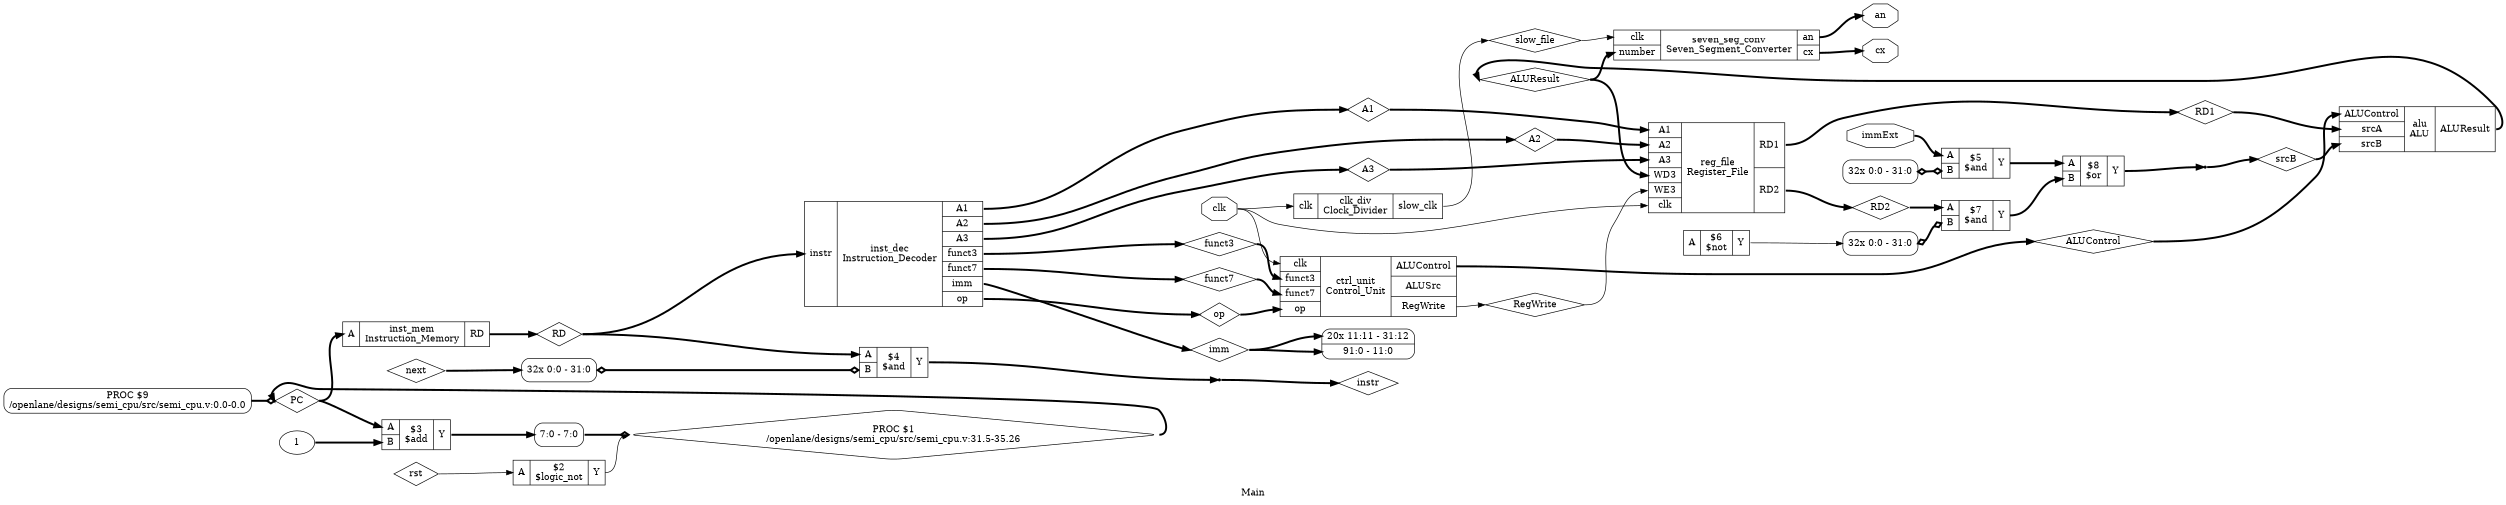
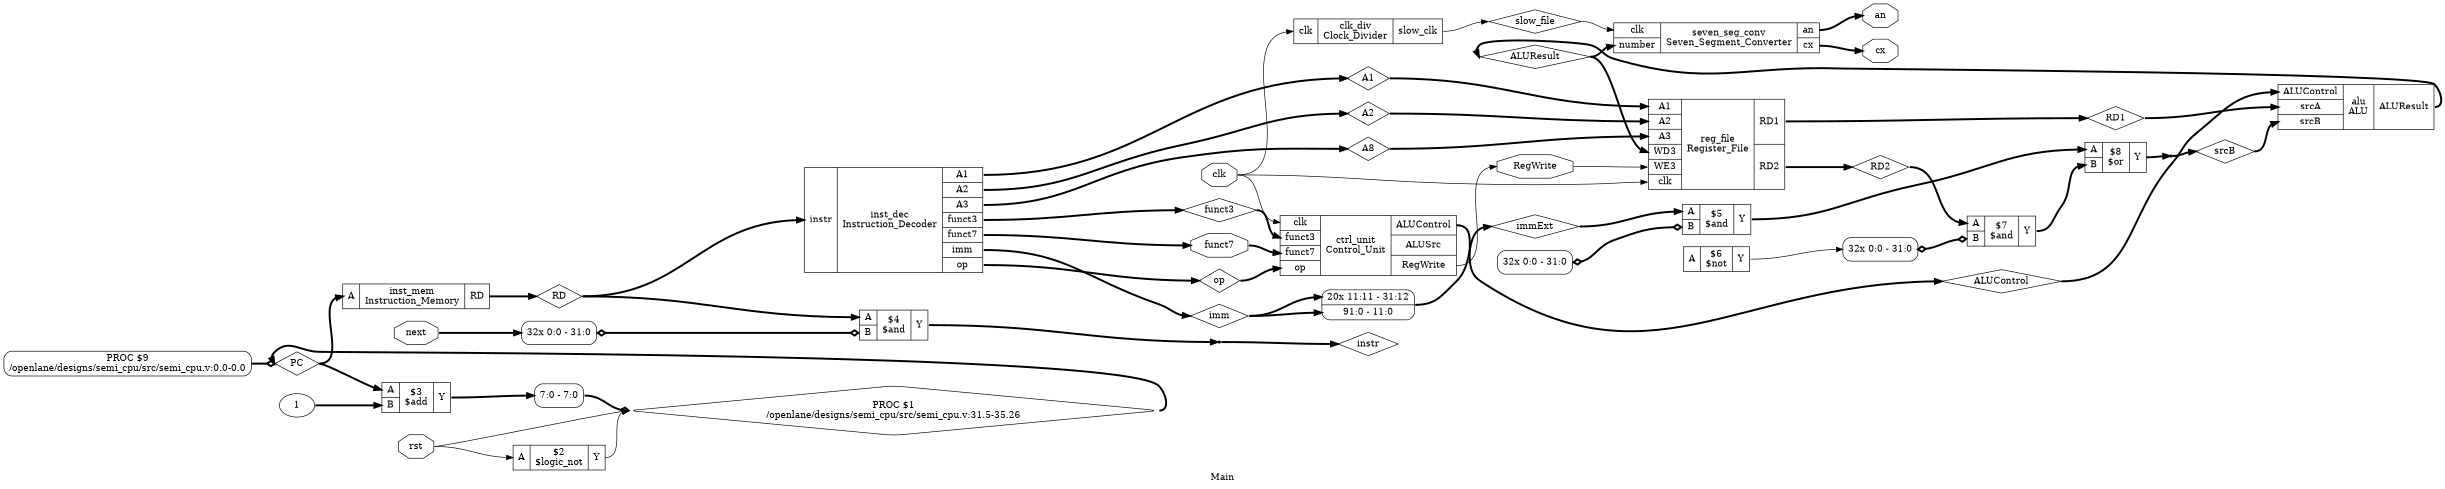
  digraph {
    label=Main
    rankdir=LR
    remincross=true
    node [color=black fontcolor=black shape=diamond]
    edge [color=black fontcolor=black headport=w tailport=e style="setlinewidth(3)"]
    n1 [label=slow_file]
    n2 [label="{{<p33> clk|<p34> number}|seven_seg_conv\nSeven_Segment_Converter|{<p30> an|<p29> cx}}" shape=record color="" fontcolor=""]
    n3 [label=cx shape=octagon]
    n4 [label=an shape=octagon]
    n5 [label=ALUResult]
    n6 [label="{{<p22> A1|<p21> A2|<p20> A3|<p37> WD3|<p38> WE3|<p33> clk}|reg_file\nRegister_File|{<p17> RD1|<p16> RD2}}" shape=record color="" fontcolor=""]
    n7 [label=RD2]
    n8 [label=RD1]
-   n9 [label=RegWrite]
+   n9 [label=RegWrite shape=octagon]
    n10 [label="{{<p42> A}|$6\n$not|{<p44> Y}}" shape=record color="" fontcolor=""]
    n11 [label="<s31> 32x 0:0 - 31:0 " shape=record style=rounded]
    n12 [label="<s31> 32x 0:0 - 31:0 " shape=record style=rounded]
    n13 [label="{{<p42> A|<p43> B}|$5\n$and|{<p44> Y}}" shape=record color="" fontcolor=""]
    n14 [label=ALUControl]
    n15 [label="{{<p14> ALUControl|<p40> srcA|<p15> srcB}|alu\nALU|{<p11> ALUResult}}" shape=record color="" fontcolor=""]
    n16 [label=srcB]
    n17 [label="{{<p42> A|<p43> B}|$7\n$and|{<p44> Y}}" shape=record color="" fontcolor=""]
    n18 [label="{{<p42> A|<p43> B}|$8\n$or|{<p44> Y}}" shape=record color="" fontcolor=""]
-   n19 [label=immExt shape=octagon]
+   n19 [label=immExt]
    n20 [label=imm]
    n21 [label="<s20> 20x 11:11 - 31:12 |<s0> 91:0 - 11:0 " shape=record style=rounded]
-   n22 [label=A3]
+   n22 [label=A8]
    n23 [label=A2]
    n24 [label=A1]
-   n25 [label=funct7]
+   n25 [label=funct7 shape=octagon]
    n26 [label="{{<p33> clk|<p24> funct3|<p23> funct7|<p25> op}|ctrl_unit\nControl_Unit|{<p14> ALUControl|<p13> ALUSrc|<p12> RegWrite}}" shape=record color="" fontcolor=""]
    n27 [label=funct3]
    n28 [label=op]
    n29 [label=instr]
    n30 [label=RD]
    n31 [label="{{<p26> instr}|inst_dec\nInstruction_Decoder|{<p22> A1|<p21> A2|<p20> A3|<p24> funct3|<p23> funct7|<p19> imm|<p25> op}}" shape=record color="" fontcolor=""]
    n32 [label="{{<p42> A|<p43> B}|$4\n$and|{<p44> Y}}" shape=record color="" fontcolor=""]
    x7 [shape=point color="" fontcolor=""]
    n34 [label=PC]
    n35 [label="{{<p42> A}|inst_mem\nInstruction_Memory|{<p27> RD}}" shape=record color="" fontcolor=""]
    n36 [label="{{<p42> A|<p43> B}|$3\n$add|{<p44> Y}}" shape=record color="" fontcolor=""]
    n37 [label="<s0> 7:0 - 7:0 " shape=record style=rounded]
    n38 [label="PROC $1\n/openlane/designs/semi_cpu/src/semi_cpu.v:31.5-35.26" style=rounded color="" fontcolor=""]
-   n39 [label=rst]
+   n39 [label=rst shape=octagon]
    n40 [label="{{<p42> A}|$2\n$logic_not|{<p44> Y}}" shape=record color="" fontcolor=""]
-   n41 [label=next]
+   n41 [label=next shape=octagon]
    n42 [label="<s31> 32x 0:0 - 31:0 " shape=record style=rounded]
    n43 [label=clk shape=octagon]
    n44 [label="{{<p33> clk}|clk_div\nClock_Divider|{<p10> slow_clk}}" shape=record color="" fontcolor=""]
    x9 [shape=point color="" fontcolor=""]
    n46 [label=1 color="" fontcolor="" shape=""]
    n47 [label="PROC $9\n/openlane/designs/semi_cpu/src/semi_cpu.v:0.0-0.0" shape=box style=rounded color="" fontcolor=""]
    n1 -> n2 [headport="p33:w" style=""]
    n2 -> n3 [tailport="p29:e"]
    n2 -> n4 [tailport="p30:e"]
    n5 -> n2 [headport="p34:w"]
    n5 -> n6 [headport="p37:w"]
    n6 -> n7 [tailport="p16:e"]
    n6 -> n8 [tailport="p17:e"]
    n7 -> n17 [headport="p42:w"]
    n8 -> n15 [headport="p40:w"]
    n9 -> n6 [headport="p38:w" style=""]
    n10 -> n11 [headport="s31:w" tailport="p44:e" style=""]
    n11 -> n17 [arrowhead=odiamond arrowtail=odiamond dir=both headport="p43:w"]
    n12 -> n13 [arrowhead=odiamond arrowtail=odiamond dir=both headport="p43:w"]
    n13 -> n18 [headport="p42:w" tailport="p44:e"]
    n14 -> n15 [headport="p14:w"]
    n15 -> n5 [tailport="p11:e"]
    n16 -> n15 [headport="p15:w"]
    n17 -> n18 [headport="p43:w" tailport="p44:e"]
    n18 -> x9 [tailport="p44:e"]
    n19 -> n13 [headport="p42:w"]
    n20 -> n21 [headport="s0:w"]
    n20 -> n21 [headport="s20:w"]
+   n21 -> n19
    n22 -> n6 [headport="p20:w"]
    n23 -> n6 [headport="p21:w"]
    n24 -> n6 [headport="p22:w"]
    n25 -> n26 [headport="p23:w"]
    n26 -> n9 [tailport="p12:e" style=""]
    n26 -> n14 [tailport="p14:e"]
    n27 -> n26 [headport="p24:w"]
    n28 -> n26 [headport="p25:w"]
    n30 -> n31 [headport="p26:w"]
    n30 -> n32 [headport="p42:w"]
    n31 -> n20 [tailport="p19:e"]
    n31 -> n22 [tailport="p20:e"]
    n31 -> n23 [tailport="p21:e"]
    n31 -> n24 [tailport="p22:e"]
    n31 -> n25 [tailport="p23:e"]
    n31 -> n27 [tailport="p24:e"]
    n31 -> n28 [tailport="p25:e"]
    n32 -> x7 [tailport="p44:e"]
    x7 -> n29
    n34 -> n35 [headport="p42:w"]
    n34 -> n36 [headport="p42:w"]
    n35 -> n30 [tailport="p27:e"]
    n36 -> n37 [headport="s0:w" tailport="p44:e"]
    n37 -> n38 [arrowhead=odiamond]
    n38 -> n34
+   n39 -> n38 [style=""]
    n39 -> n40 [headport="p42:w" style=""]
    n40 -> n38 [tailport="p44:e" style=""]
    n41 -> n42 [headport="s31:w"]
    n42 -> n32 [arrowhead=odiamond arrowtail=odiamond dir=both headport="p43:w"]
    n43 -> n6 [headport="p33:w" style=""]
    n43 -> n26 [headport="p33:w" style=""]
    n43 -> n44 [headport="p33:w" style=""]
    n44 -> n1 [tailport="p10:e" style=""]
    x9 -> n16
    n46 -> n36 [headport="p43:w"]
    n47 -> n34 [arrowhead=odiamond]
  }
